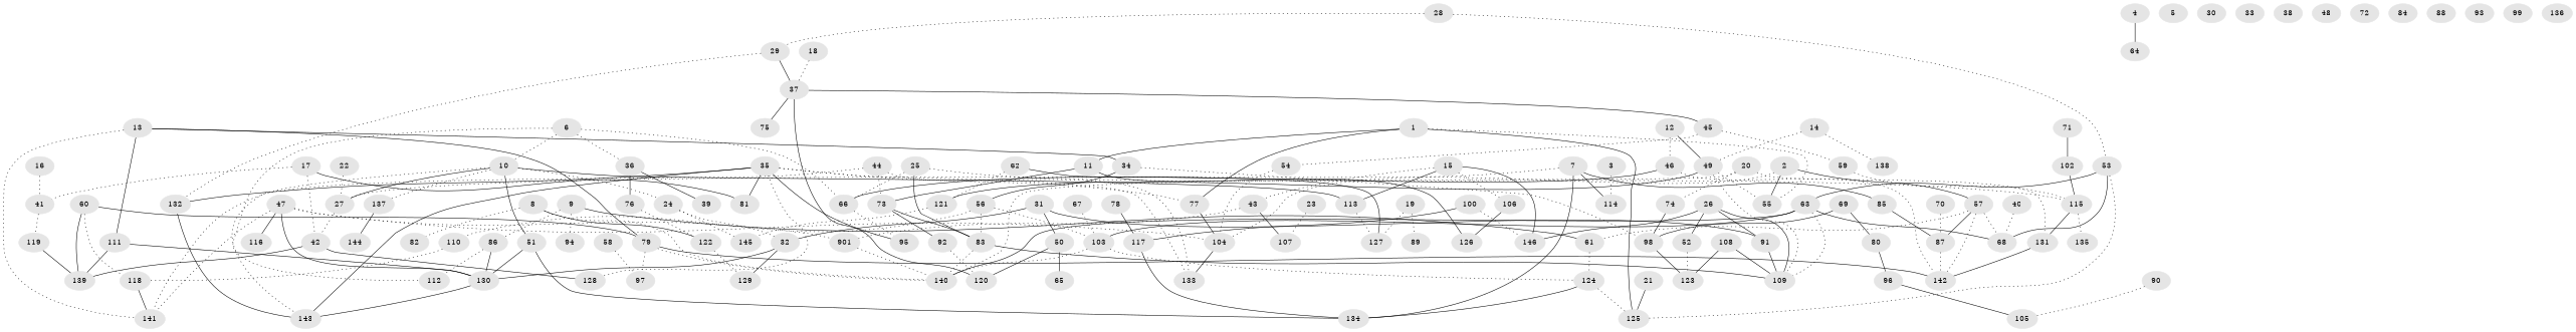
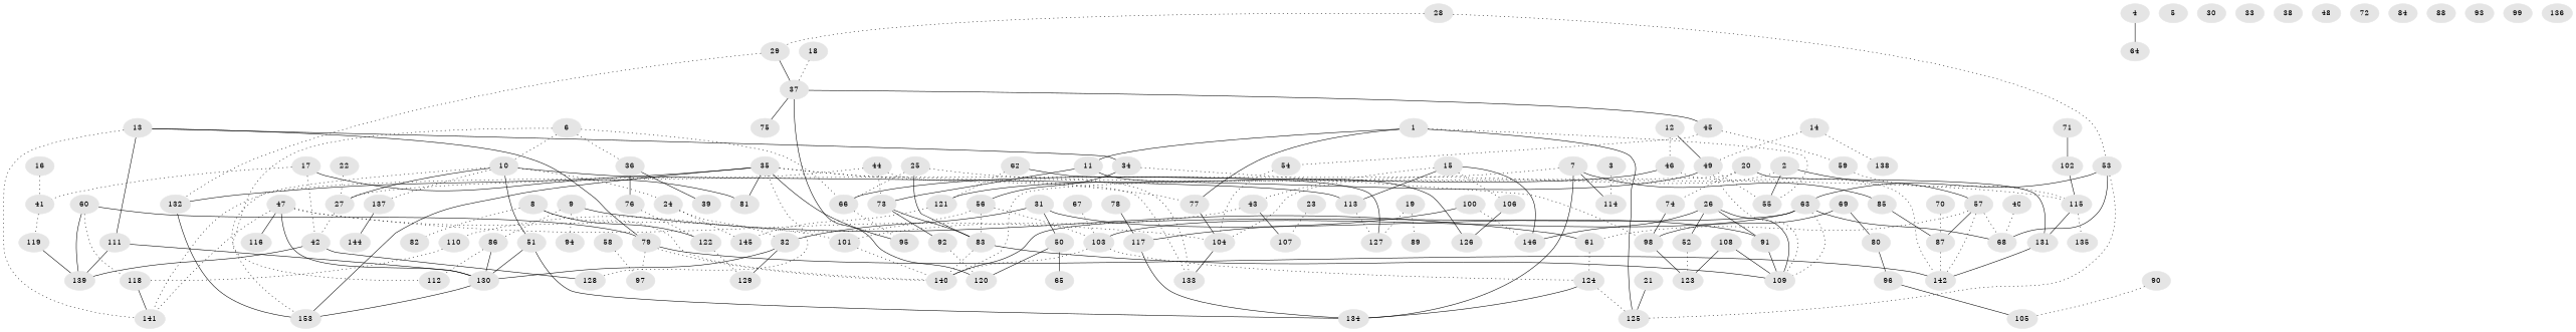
  graph {
    node [color=gray90 style=filled]
    edge [style=solid]
    1
    11
    55
    77
    125
    73
    126
    104
    2
    57
    61
    68
    142
    87
    133
    3
    114
    4
    64
    5
    6
    10
    36
    66
    112
    27
    24
    51
    113
    137
-   143
+   143 [label=153]
    39
    76
    95
    7
    85
    134
    42
    8
    82
    122
    140
    129
    9
    86
    94
    124
    130
    32
    145
    127
    144
    83
    92
    12
    46
    49
    109
    121
    13
    34
    79
    111
    141
    56
    98
    97
    139
    14
    138
    15
    43
    106
    146
    107
-   101 [label=901]
+   101
    16
    41
    119
    17
    81
    128
    18
    37
    45
    75
    120
    19
    89
    20
    74
    131
    21
    22
    23
    25
    115
    135
    26
    52
    91
    123
    28
    29
    53
    132
    63
    30
    31
    50
    65
    33
    103
    110
    35
    54
    59
    38
    40
    44
    47
    116
    48
    118
    58
    60
    62
    67
    69
    80
    96
    70
    71
    102
    72
    78
    117
    105
    84
    88
    90
    93
    99
    100
    108
    136
    1 -- 11
    1 -- 55 [style=dotted]
    1 -- 77
    1 -- 125
    11 -- 73
    11 -- 126
    77 -- 104
    73 -- 83
    73 -- 92
    104 -- 133
    2 -- 55
    2 -- 104 [style=dotted]
    2 -- 57
    57 -- 61 [style=dotted]
    57 -- 68 [style=dotted]
    57 -- 142 [style=dotted]
    57 -- 87
    61 -- 124 [style=dotted]
    87 -- 142 [style=dotted]
    3 -- 114 [style=dotted]
    4 -- 64
    6 -- 10 [style=dotted]
    6 -- 36 [style=dotted]
    6 -- 66 [style=dotted]
    6 -- 112 [style=dotted]
    10 -- 27
    10 -- 24 [style=dotted]
    10 -- 51
    10 -- 113
    10 -- 137 [style=dotted]
    10 -- 143 [style=dotted]
    36 -- 39
    36 -- 76
    66 -- 95 [style=dotted]
    27 -- 42 [style=dotted]
    24 -- 32 [style=dotted]
    24 -- 145 [style=dotted]
    51 -- 134
    51 -- 130
    113 -- 127 [style=dotted]
    137 -- 144
    76 -- 122 [style=dotted]
    7 -- 114
    7 -- 27 [style=dotted]
    7 -- 85
    7 -- 134
    85 -- 87
    42 -- 139
    42 -- 128
    8 -- 82 [style=dotted]
    8 -- 122
    8 -- 140 [style=dotted]
    122 -- 129 [style=dotted]
    9 -- 61
    9 -- 86 [style=dotted]
    9 -- 94 [style=dotted]
    86 -- 112 [style=dotted]
    86 -- 130
    124 -- 125 [style=dotted]
    124 -- 134
    130 -- 143
    32 -- 129
    32 -- 130
    83 -- 140 [style=dotted]
    83 -- 109
    92 -- 120 [style=dotted]
    12 -- 46 [style=dotted]
    12 -- 49
    46 -- 142 [style=dotted]
    46 -- 66
    49 -- 55 [style=dotted]
    49 -- 109 [style=dotted]
    49 -- 121
    121 -- 145 [style=dotted]
    13 -- 34
    13 -- 79
    13 -- 111
    13 -- 141 [style=dotted]
    34 -- 56
    34 -- 98 [style=dotted]
    79 -- 142
    79 -- 140 [style=dotted]
    79 -- 97 [style=dotted]
    111 -- 130
    111 -- 139
    56 -- 83 [style=dotted]
    56 -- 103 [style=dotted]
    56 -- 110 [style=dotted]
    98 -- 123
    14 -- 49 [style=dotted]
    14 -- 138 [style=dotted]
    15 -- 113
    15 -- 43 [style=dotted]
    15 -- 106 [style=dotted]
    15 -- 146
    43 -- 107
    43 -- 101 [style=dotted]
    106 -- 126
    101 -- 140 [style=dotted]
    16 -- 41 [style=dotted]
    41 -- 119 [style=dotted]
    119 -- 139
    17 -- 42 [style=dotted]
    17 -- 41 [style=dotted]
    17 -- 81
    18 -- 37 [style=dotted]
    37 -- 45
    37 -- 75
    37 -- 120
    45 -- 54 [style=dotted]
    45 -- 59 [style=dotted]
    19 -- 127 [style=dotted]
    19 -- 89 [style=dotted]
    20 -- 140 [style=dotted]
    20 -- 74 [style=dotted]
-   20 -- 131 [style=dotted]
+   20 -- 131
    74 -- 98
    131 -- 142
    21 -- 125
    22 -- 27 [style=dotted]
    23 -- 107 [style=dotted]
    25 -- 66 [style=dotted]
    25 -- 83
    25 -- 115 [style=dotted]
    115 -- 131
    115 -- 135 [style=dotted]
    26 -- 109
    26 -- 146
    26 -- 52
    26 -- 91
    52 -- 123 [style=dotted]
    91 -- 109
    28 -- 29 [style=dotted]
    28 -- 53 [style=dotted]
    29 -- 37
    29 -- 132 [style=dotted]
    53 -- 125 [style=dotted]
    53 -- 68
    53 -- 63
    132 -- 143
    63 -- 68
    63 -- 140
    63 -- 109 [style=dotted]
    63 -- 103
    31 -- 32
    31 -- 91
    31 -- 50
    50 -- 120
    50 -- 65
    103 -- 140 [style=dotted]
    103 -- 124 [style=dotted]
    110 -- 118 [style=dotted]
    35 -- 77 [style=dotted]
    35 -- 133 [style=dotted]
    35 -- 143
    35 -- 95
    35 -- 81
    35 -- 128 [style=dotted]
    35 -- 132
    54 -- 104 [style=dotted]
    59 -- 115 [style=dotted]
    40 -- 68 [style=dotted]
    44 -- 73 [style=dotted]
    44 -- 133 [style=dotted]
    44 -- 141 [style=dotted]
    47 -- 104 [style=dotted]
    47 -- 130
    47 -- 141 [style=dotted]
    47 -- 101 [style=dotted]
    47 -- 116
    118 -- 141
    58 -- 97 [style=dotted]
    60 -- 79
    60 -- 139
    60 -- 118 [style=dotted]
    62 -- 127
    62 -- 121 [style=dotted]
    67 -- 103 [style=dotted]
    69 -- 98
    69 -- 80
    80 -- 96
    96 -- 105
    70 -- 87 [style=dotted]
    71 -- 102
    102 -- 115
    78 -- 117
    117 -- 134
    90 -- 105 [style=dotted]
    100 -- 146 [style=dotted]
    100 -- 117
    108 -- 109
    108 -- 123
  }
